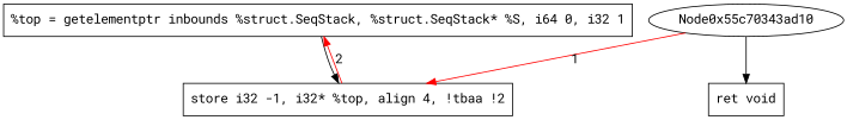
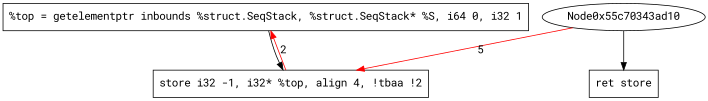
  digraph {
    fontname="Roboto Mono"
    node [fontname="Roboto Mono" shape=record]
    edge [fontname="Roboto Mono"]
    n1 [label="  %top = getelementptr inbounds %struct.SeqStack, %struct.SeqStack* %S, i64 0, i32 1"]
    n2 [label="  store i32 -1, i32* %top, align 4, !tbaa !2"]
-   n3 [label="  ret void"]
+   n3 [label="ret store"]
    Node0x55c70343ad10 [shape=""]
    n1 -> n2
    n2 -> n1 [color=red label=2]
-   Node0x55c70343ad10 -> n2 [color=red label=1]
+   Node0x55c70343ad10 -> n2 [color=red label=5]
    Node0x55c70343ad10 -> n3
  }
